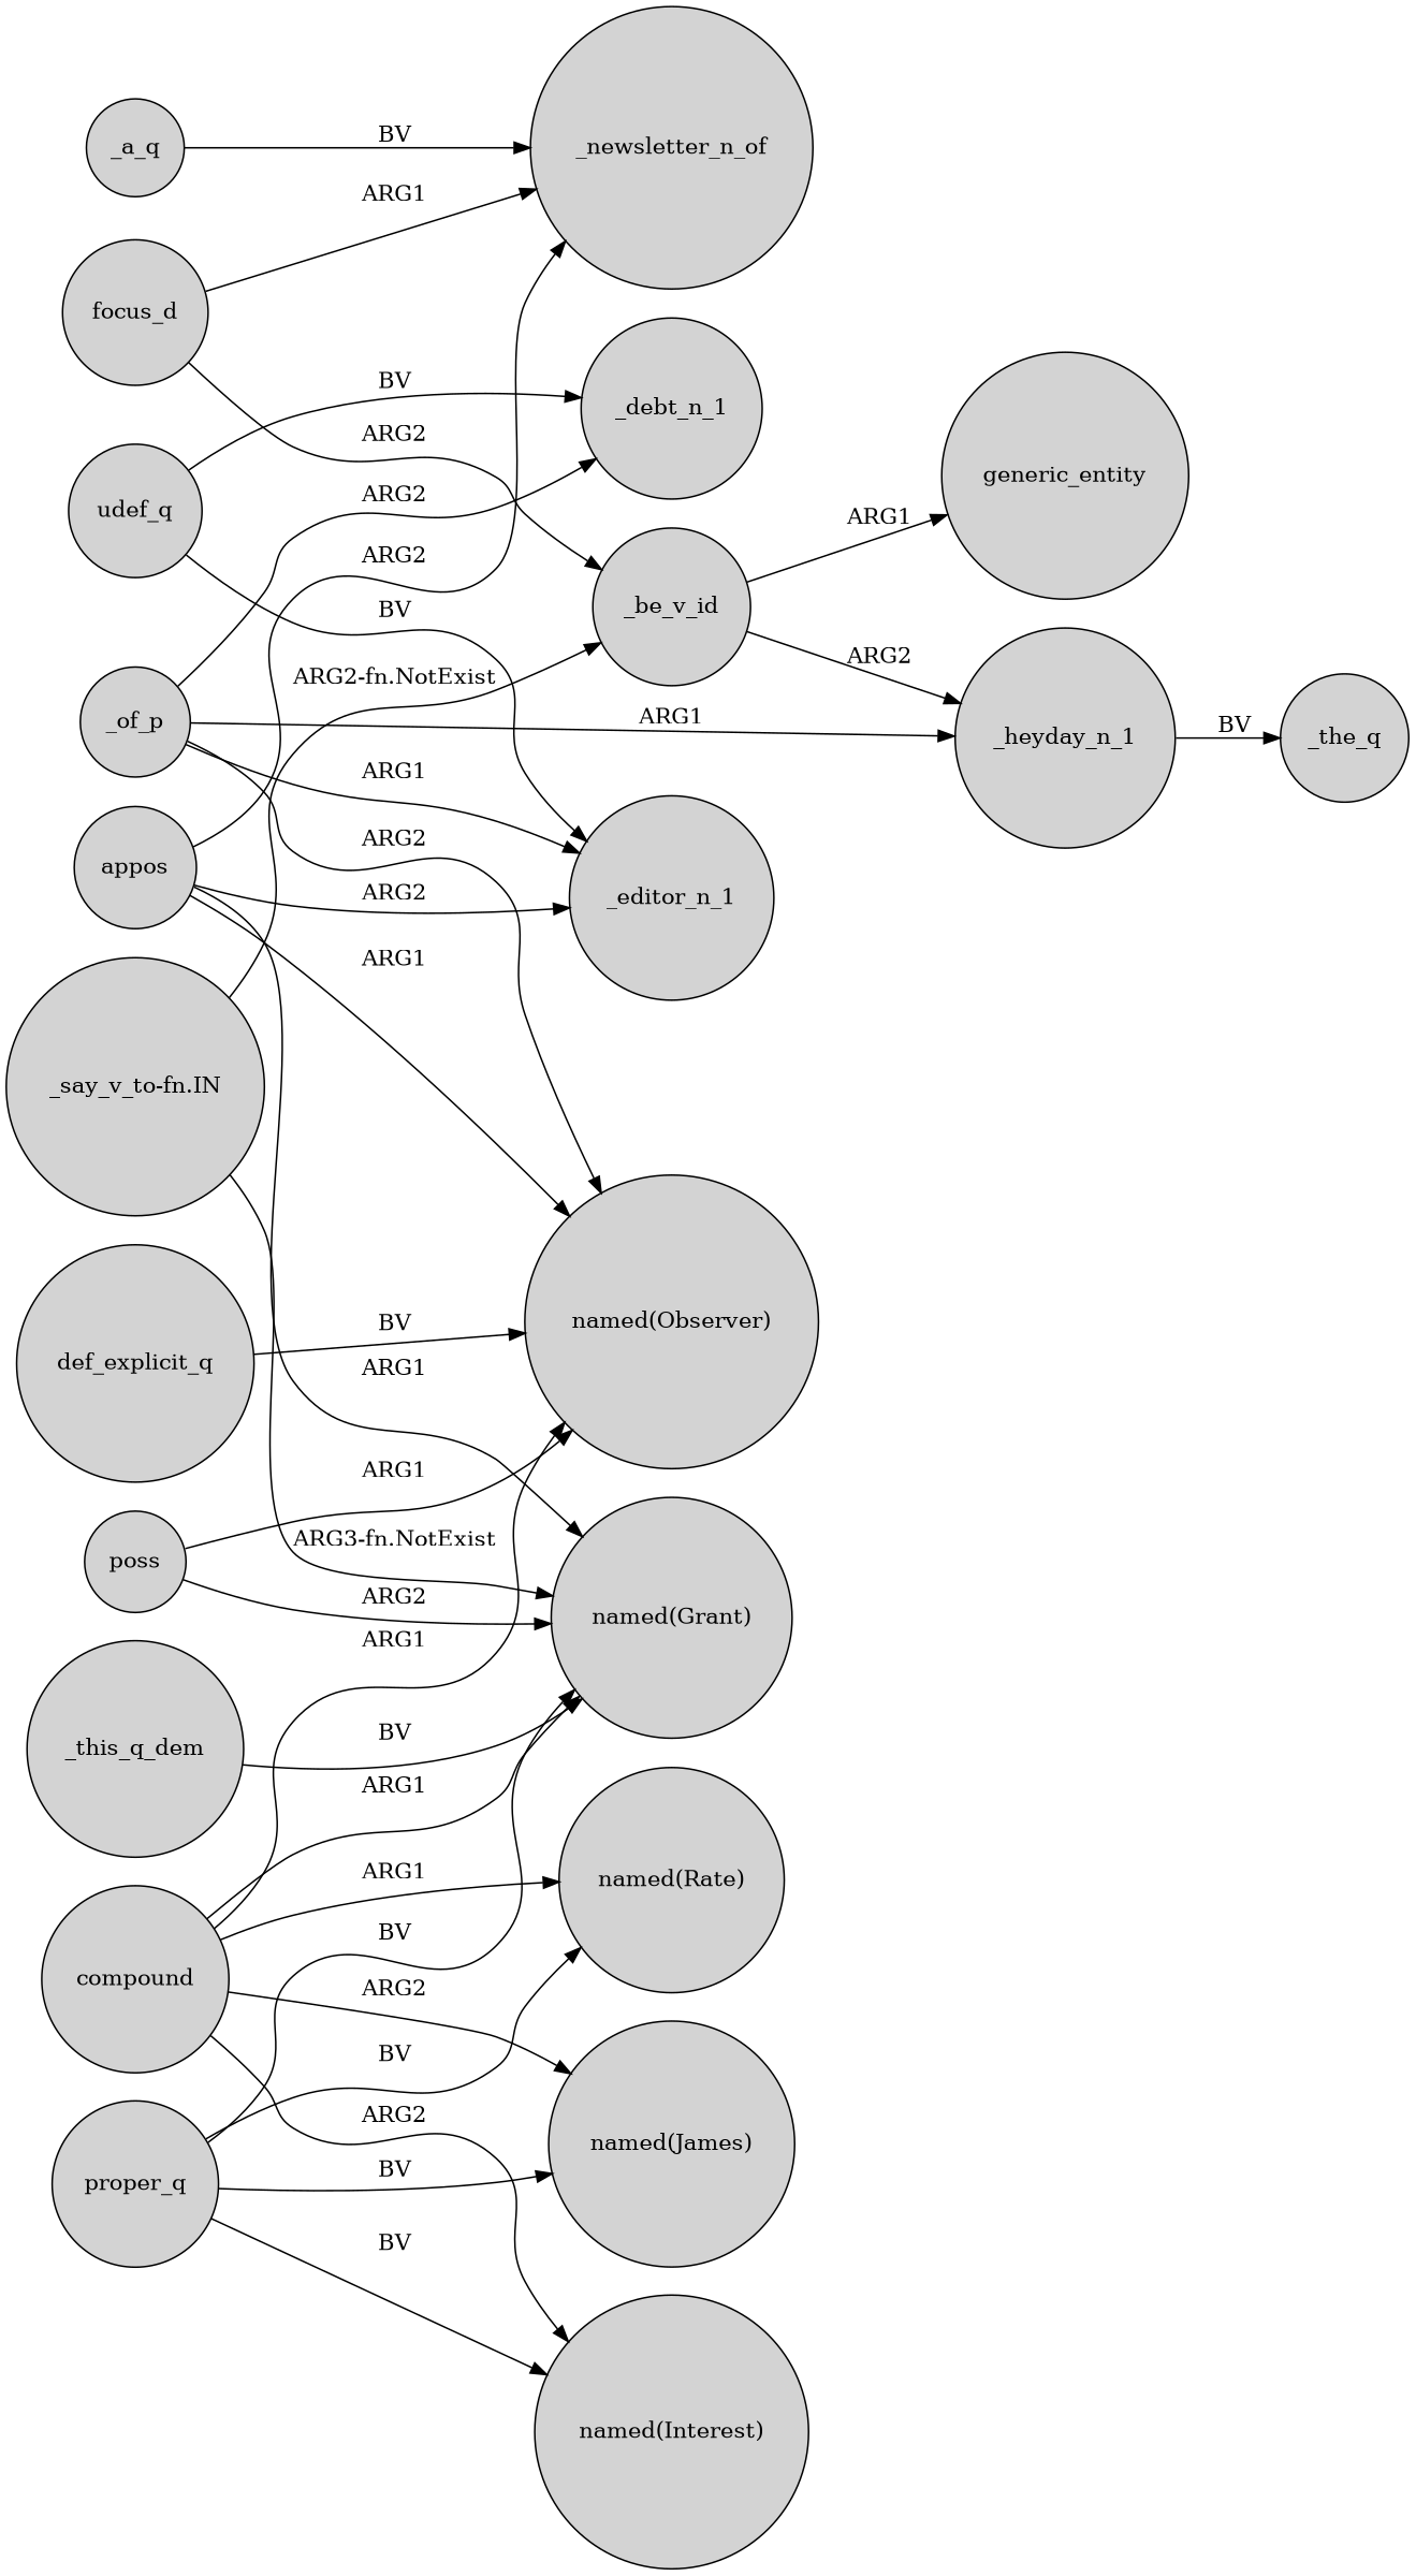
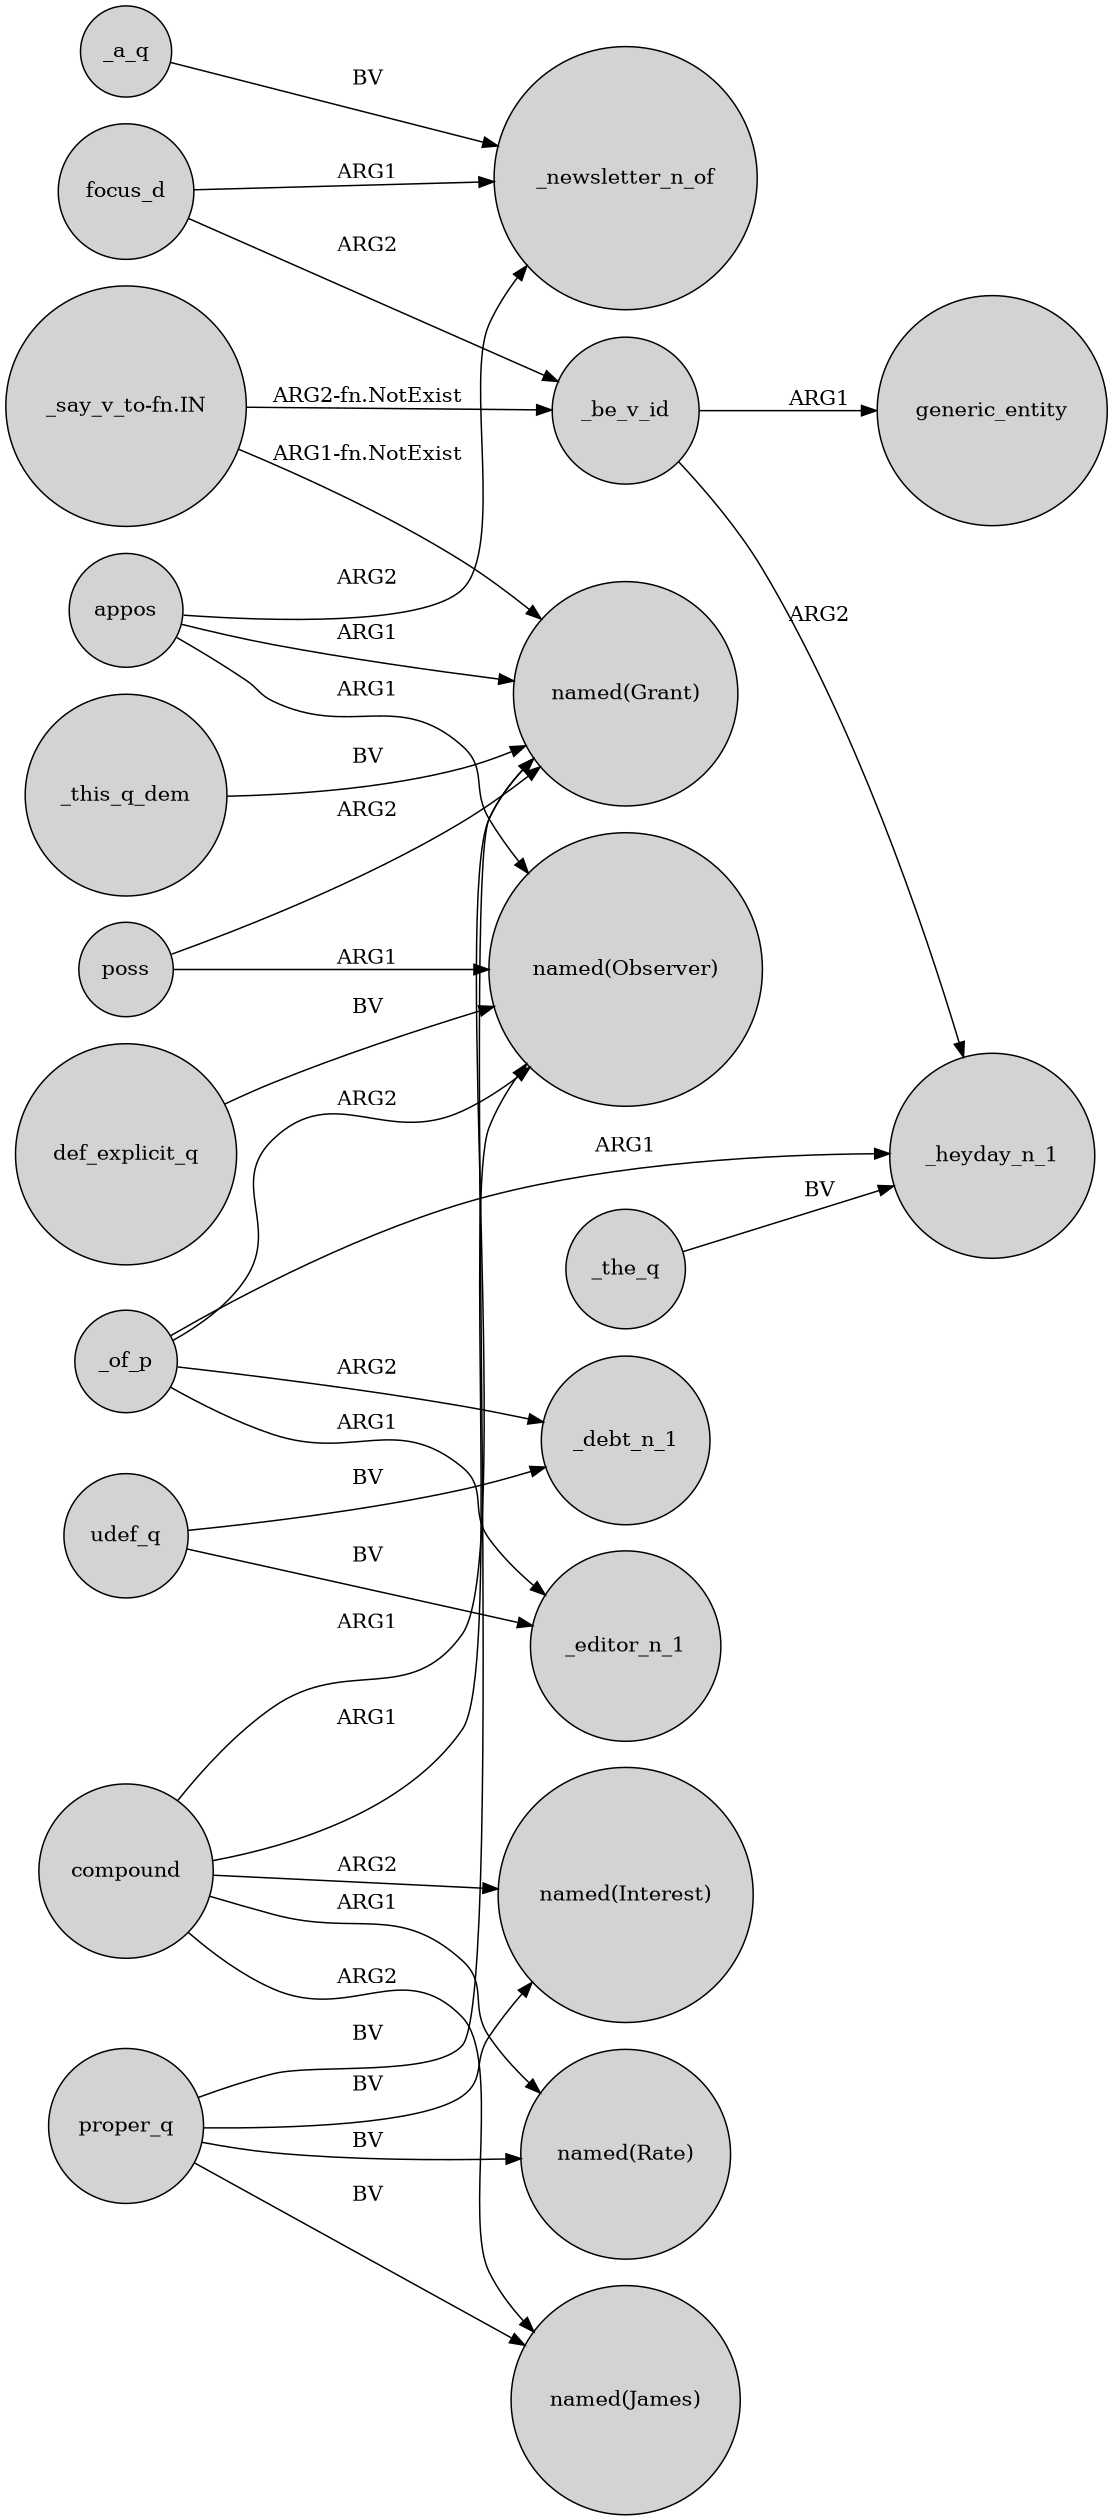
  digraph {
    rankdir=LR
    node [shape=circle style=filled]
    focus_d
    _be_v_id
    _newsletter_n_of
    _heyday_n_1
    generic_entity
    "_say_v_to-fn.IN"
    "named(Grant)"
    compound
    "named(Observer)"
    "named(Rate)"
    "named(James)"
    "named(Interest)"
    appos
    _editor_n_1
    proper_q
    udef_q
    _debt_n_1
    _of_p
    _a_q
    _this_q_dem
    poss
    _the_q
    def_explicit_q
    focus_d -> _be_v_id [label=ARG2]
    focus_d -> _newsletter_n_of [label=ARG1]
    _be_v_id -> _heyday_n_1 [label=ARG2]
    _be_v_id -> generic_entity [label=ARG1]
    "_say_v_to-fn.IN" -> _be_v_id [label="ARG2-fn.NotExist"]
-   "_say_v_to-fn.IN" -> "named(Grant)" [label="ARG3-fn.NotExist"]
+   "_say_v_to-fn.IN" -> "named(Grant)" [label="ARG1-fn.NotExist"]
    compound -> "named(Grant)" [label=ARG1]
    compound -> "named(Observer)" [label=ARG1]
    compound -> "named(Rate)" [label=ARG1]
    compound -> "named(James)" [label=ARG2]
    compound -> "named(Interest)" [label=ARG2]
    appos -> _newsletter_n_of [label=ARG2]
    appos -> "named(Grant)" [label=ARG1]
    appos -> "named(Observer)" [label=ARG1]
-   appos -> _editor_n_1 [label=ARG2]
    proper_q -> "named(Grant)" [label=BV]
    proper_q -> "named(Rate)" [label=BV]
    proper_q -> "named(James)" [label=BV]
    proper_q -> "named(Interest)" [label=BV]
    udef_q -> _editor_n_1 [label=BV]
    udef_q -> _debt_n_1 [label=BV]
    _of_p -> _heyday_n_1 [label=ARG1]
    _of_p -> "named(Observer)" [label=ARG2]
    _of_p -> _editor_n_1 [label=ARG1]
    _of_p -> _debt_n_1 [label=ARG2]
    _a_q -> _newsletter_n_of [label=BV]
    _this_q_dem -> "named(Grant)" [label=BV]
    poss -> "named(Grant)" [label=ARG2]
    poss -> "named(Observer)" [label=ARG1]
-   _heyday_n_1 -> _the_q [label=BV]
+   _the_q -> _heyday_n_1 [label=BV]
    def_explicit_q -> "named(Observer)" [label=BV]
  }
